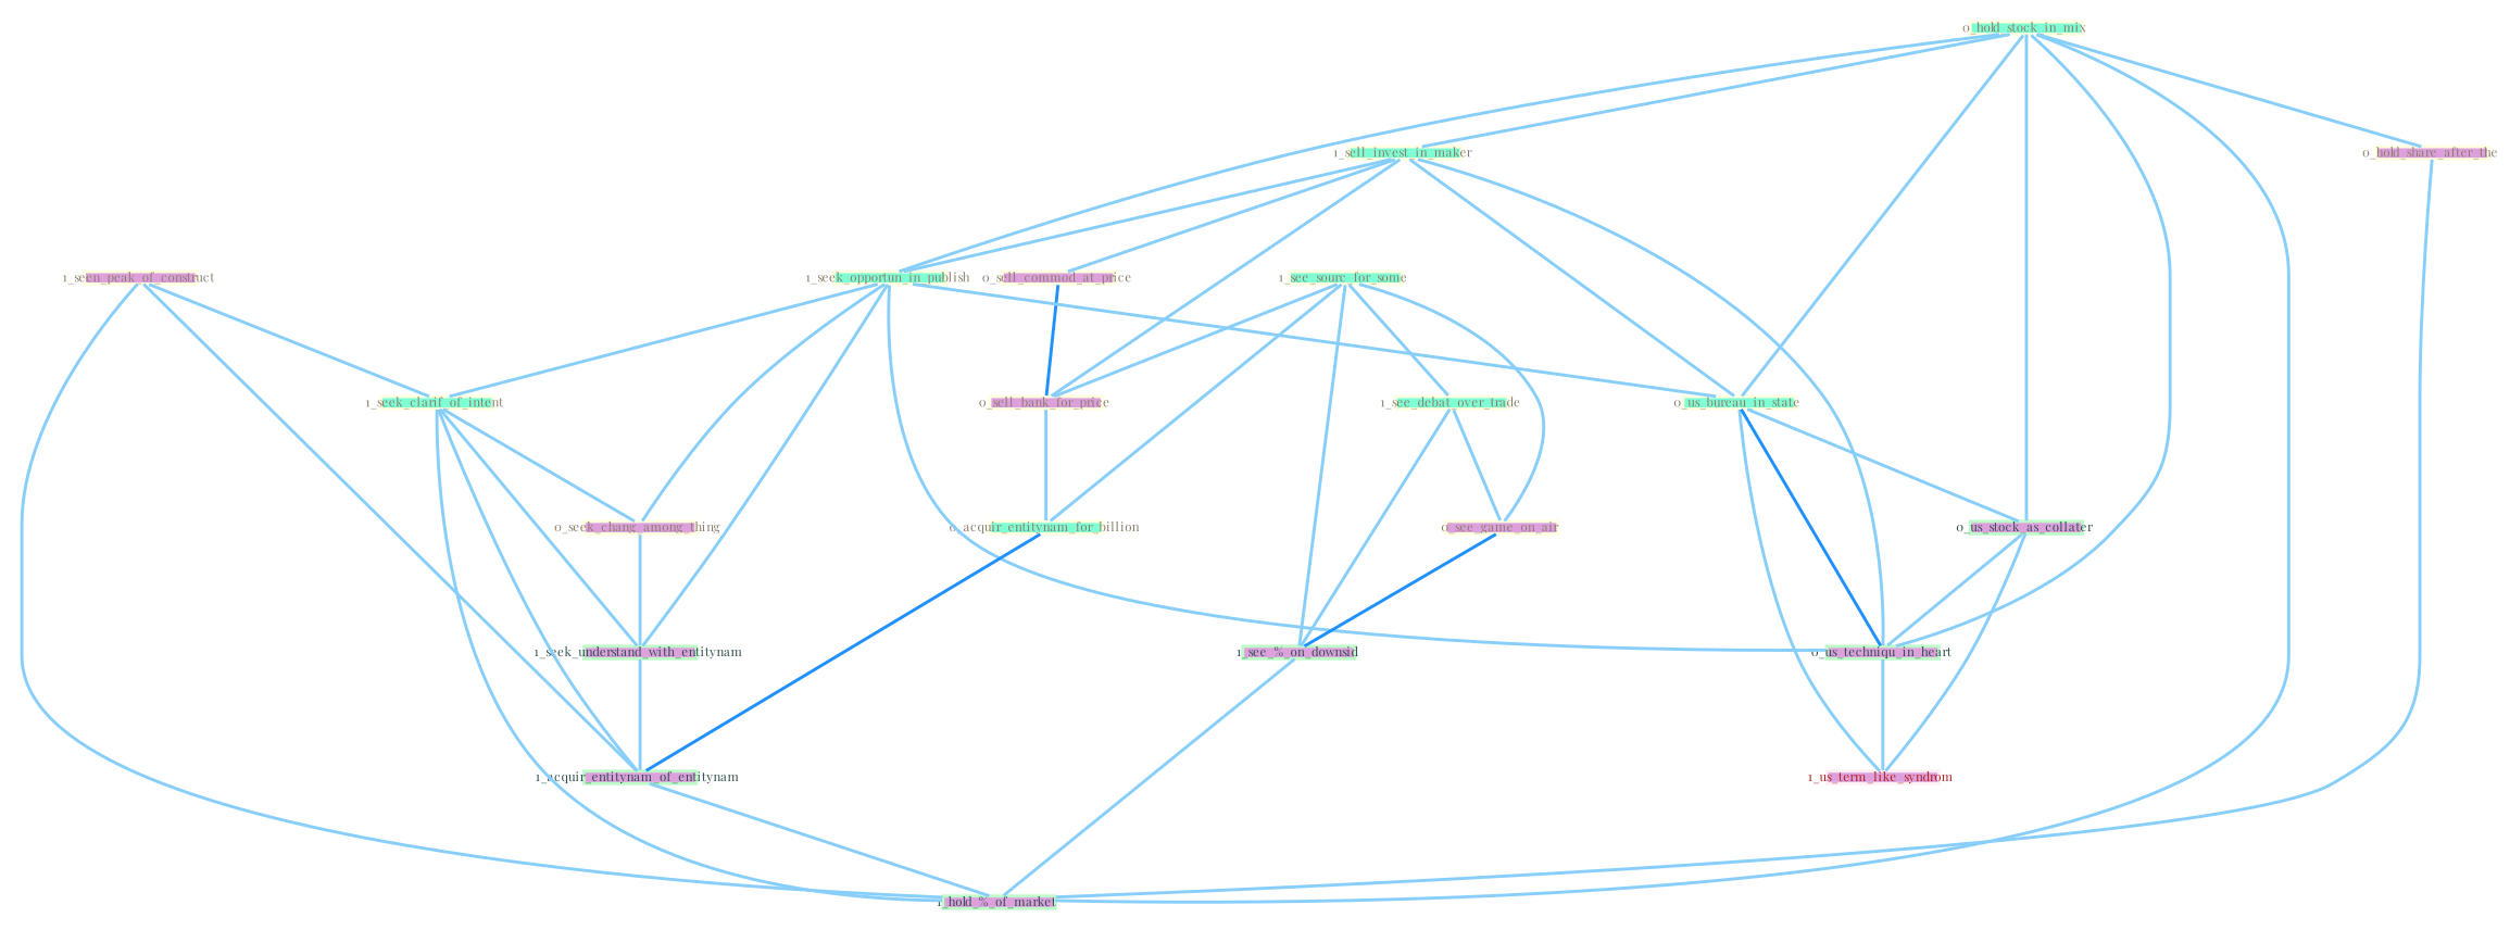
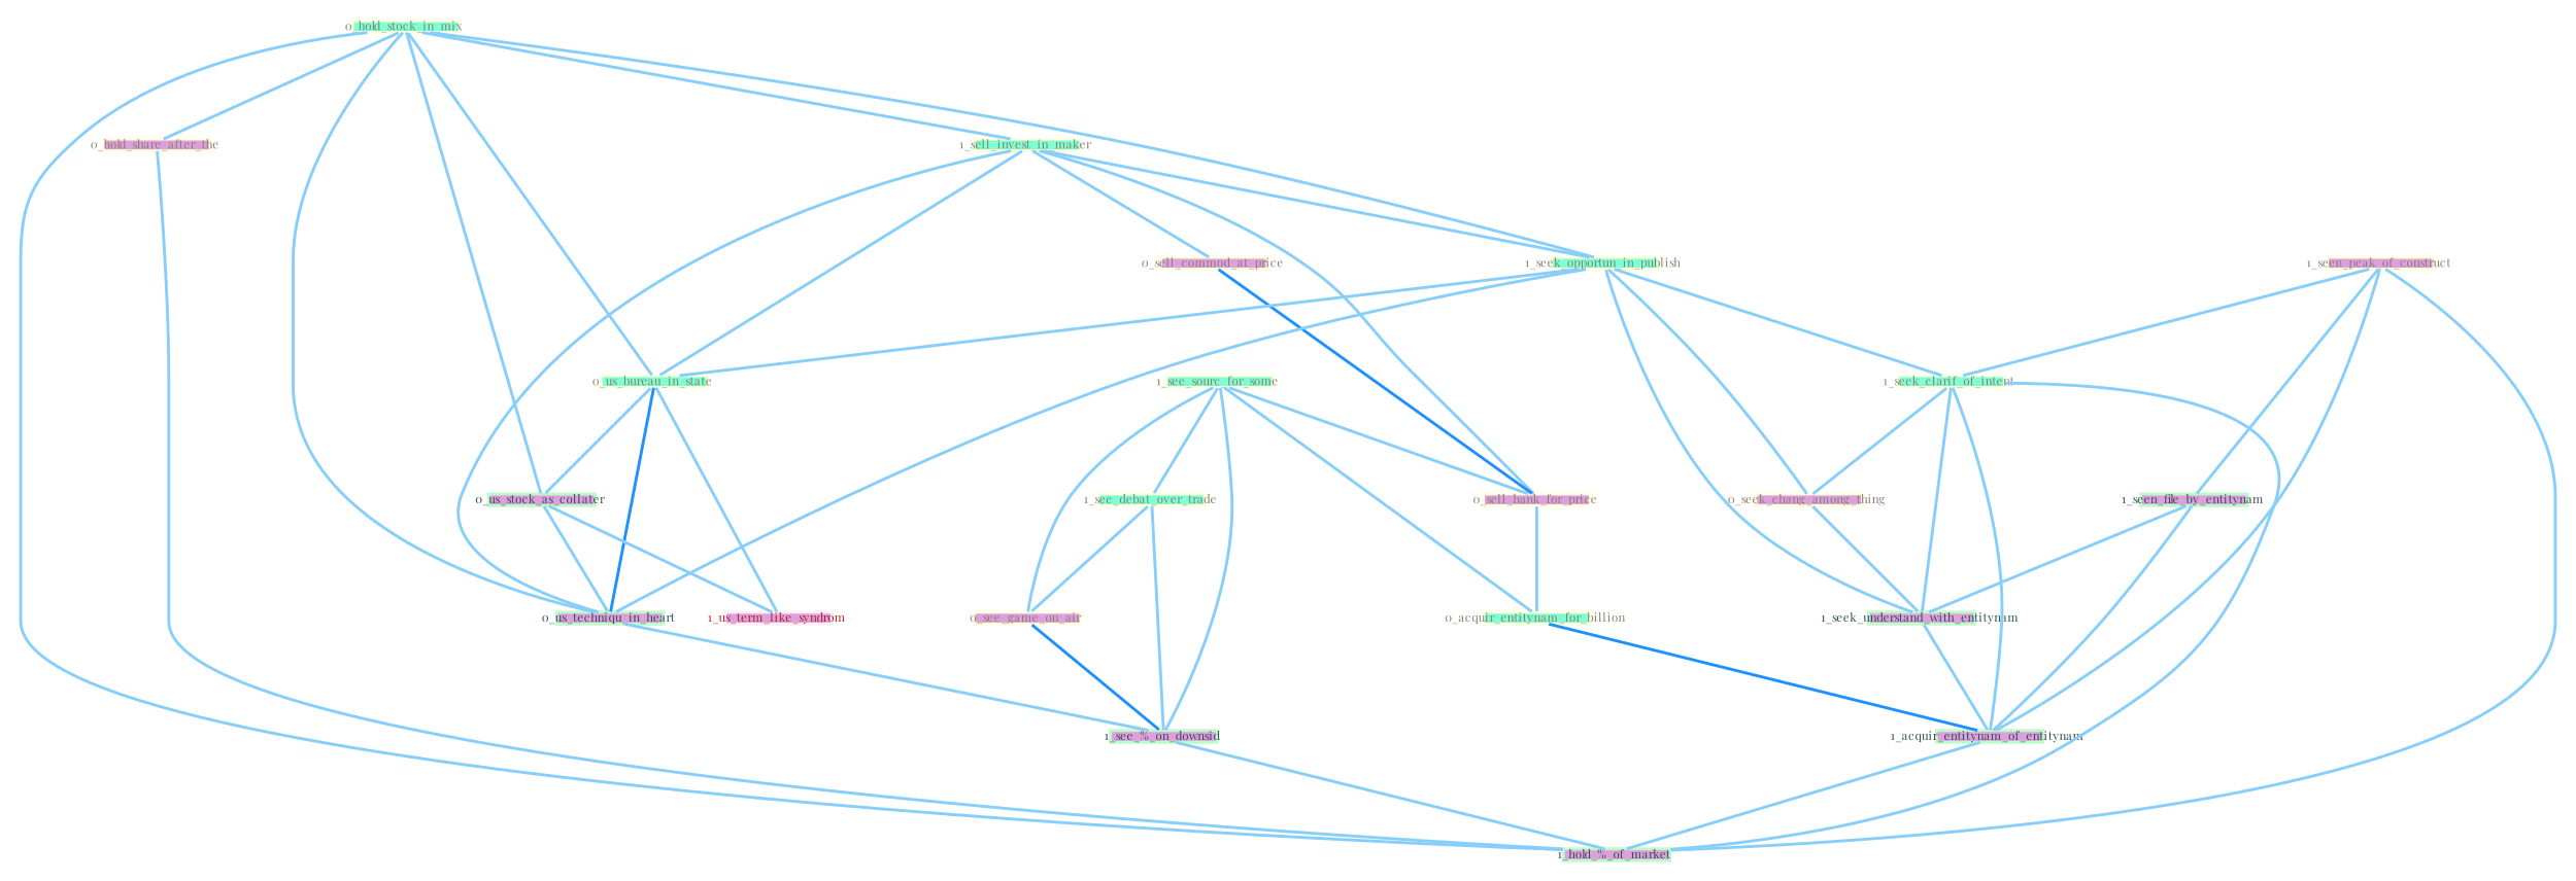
  graph {
    fontname="Playfair Display"
    node [color="#ffffe0" fillcolor=plum fixedsize=true fontcolor="#8b7d6b" fontname="Playfair Display" fontsize=4 shape=polygon style=filled]
    edge [color="#87cefa" fontname="Playfair Display" w=1]
    "1_see_sourc_for_some " [fillcolor=aquamarine height=.06 width=.5]
    "1_seen_peak_of_construct " [height=.06 width=.5]
    "0_hold_stock_in_mix " [fillcolor=aquamarine height=.06 width=.5]
    "1_see_debat_over_trade " [fillcolor=aquamarine height=.06 width=.5]
    "0_hold_share_after_the " [height=.06 width=.5]
    "1_sell_invest_in_maker " [fillcolor=aquamarine height=.06 width=.5]
    "0_sell_commod_at_price " [height=.06 width=.5]
    "1_seek_opportun_in_publish " [fillcolor=aquamarine height=.06 width=.5]
    "0_sell_bank_for_price " [height=.06 width=.5]
    "0_us_bureau_in_state " [fillcolor=aquamarine height=.06 width=.5]
    "1_seek_clarif_of_intent " [fillcolor=aquamarine height=.06 width=.5]
    "0_acquir_entitynam_for_billion " [fillcolor=aquamarine height=.06 width=.5]
    "0_seek_chang_among_thing " [height=.06 width=.5]
    "0_see_game_on_air " [height=.06 width=.5]
    "1_us_term_like_syndrom " [color="#fff0f5" fontcolor="#b22222" height=.06 width=.5]
    "1_see_%_on_downsid " [color="#BDFCC9" fontcolor="#2f4f4f" height=.06 width=.5]
+   "1_seen_file_by_entitynam " [color="#BDFCC9" fontcolor="#2f4f4f" height=.06 width=.5]
    "1_acquir_entitynam_of_entitynam " [color="#BDFCC9" fontcolor="#2f4f4f" height=.06 width=.5]
    "1_hold_%_of_market " [color="#BDFCC9" fontcolor="#2f4f4f" height=.06 width=.5]
    "0_us_stock_as_collater " [color="#BDFCC9" fontcolor="#2f4f4f" height=.06 width=.5]
    "0_us_techniqu_in_heart " [color="#BDFCC9" fontcolor="#2f4f4f" height=.06 width=.5]
    "1_seek_understand_with_entitynam " [color="#BDFCC9" fontcolor="#2f4f4f" height=.06 width=.5]
    subgraph sub_1 {
      "1_see_sourc_for_some "
      "1_seen_peak_of_construct "
      "0_hold_stock_in_mix "
      "1_see_debat_over_trade "
      "0_hold_share_after_the "
      "1_sell_invest_in_maker "
      "0_sell_commod_at_price "
      "1_seek_opportun_in_publish "
      "0_sell_bank_for_price "
      "0_us_bureau_in_state "
      "1_seek_clarif_of_intent "
      "0_acquir_entitynam_for_billion "
      "0_seek_chang_among_thing "
      "0_see_game_on_air "
    }
    subgraph sub_2 {
      "1_us_term_like_syndrom "
    }
    "1_see_sourc_for_some " -- "1_see_debat_over_trade "
    "1_see_sourc_for_some " -- "0_sell_bank_for_price "
    "1_see_sourc_for_some " -- "0_acquir_entitynam_for_billion "
    "1_see_sourc_for_some " -- "0_see_game_on_air "
    "1_see_sourc_for_some " -- "1_see_%_on_downsid "
    "1_seen_peak_of_construct " -- "1_seek_clarif_of_intent "
+   "1_seen_peak_of_construct " -- "1_seen_file_by_entitynam "
    "1_seen_peak_of_construct " -- "1_acquir_entitynam_of_entitynam "
    "1_seen_peak_of_construct " -- "1_hold_%_of_market "
    "0_hold_stock_in_mix " -- "0_hold_share_after_the "
    "0_hold_stock_in_mix " -- "1_sell_invest_in_maker "
    "0_hold_stock_in_mix " -- "1_seek_opportun_in_publish "
    "0_hold_stock_in_mix " -- "0_us_bureau_in_state "
    "0_hold_stock_in_mix " -- "1_hold_%_of_market "
    "0_hold_stock_in_mix " -- "0_us_stock_as_collater "
    "0_hold_stock_in_mix " -- "0_us_techniqu_in_heart "
    "1_see_debat_over_trade " -- "0_see_game_on_air "
    "1_see_debat_over_trade " -- "1_see_%_on_downsid "
    "0_hold_share_after_the " -- "1_hold_%_of_market "
    "1_sell_invest_in_maker " -- "0_sell_commod_at_price "
    "1_sell_invest_in_maker " -- "1_seek_opportun_in_publish "
    "1_sell_invest_in_maker " -- "0_sell_bank_for_price "
    "1_sell_invest_in_maker " -- "0_us_bureau_in_state "
    "1_sell_invest_in_maker " -- "0_us_techniqu_in_heart "
    "0_sell_commod_at_price " -- "0_sell_bank_for_price " [color="#1e90ff" w=2]
    "1_seek_opportun_in_publish " -- "0_us_bureau_in_state "
    "1_seek_opportun_in_publish " -- "1_seek_clarif_of_intent "
    "1_seek_opportun_in_publish " -- "0_seek_chang_among_thing "
    "1_seek_opportun_in_publish " -- "0_us_techniqu_in_heart "
    "1_seek_opportun_in_publish " -- "1_seek_understand_with_entitynam "
    "0_sell_bank_for_price " -- "0_acquir_entitynam_for_billion "
    "0_us_bureau_in_state " -- "1_us_term_like_syndrom "
    "0_us_bureau_in_state " -- "0_us_stock_as_collater "
    "0_us_bureau_in_state " -- "0_us_techniqu_in_heart " [color="#1e90ff" w=2]
    "1_seek_clarif_of_intent " -- "0_seek_chang_among_thing "
    "1_seek_clarif_of_intent " -- "1_acquir_entitynam_of_entitynam "
    "1_seek_clarif_of_intent " -- "1_hold_%_of_market "
    "1_seek_clarif_of_intent " -- "1_seek_understand_with_entitynam "
    "0_acquir_entitynam_for_billion " -- "1_acquir_entitynam_of_entitynam " [color="#1e90ff" w=2]
    "0_seek_chang_among_thing " -- "1_seek_understand_with_entitynam "
    "0_see_game_on_air " -- "1_see_%_on_downsid " [color="#1e90ff" w=2]
    "1_see_%_on_downsid " -- "1_hold_%_of_market "
+   "1_seen_file_by_entitynam " -- "1_acquir_entitynam_of_entitynam "
+   "1_seen_file_by_entitynam " -- "1_seek_understand_with_entitynam "
    "1_acquir_entitynam_of_entitynam " -- "1_hold_%_of_market "
    "0_us_stock_as_collater " -- "1_us_term_like_syndrom "
    "0_us_stock_as_collater " -- "0_us_techniqu_in_heart "
-   "0_us_techniqu_in_heart " -- "1_us_term_like_syndrom "
+   "0_us_techniqu_in_heart " -- "1_see_%_on_downsid "
    "1_seek_understand_with_entitynam " -- "1_acquir_entitynam_of_entitynam "
  }
